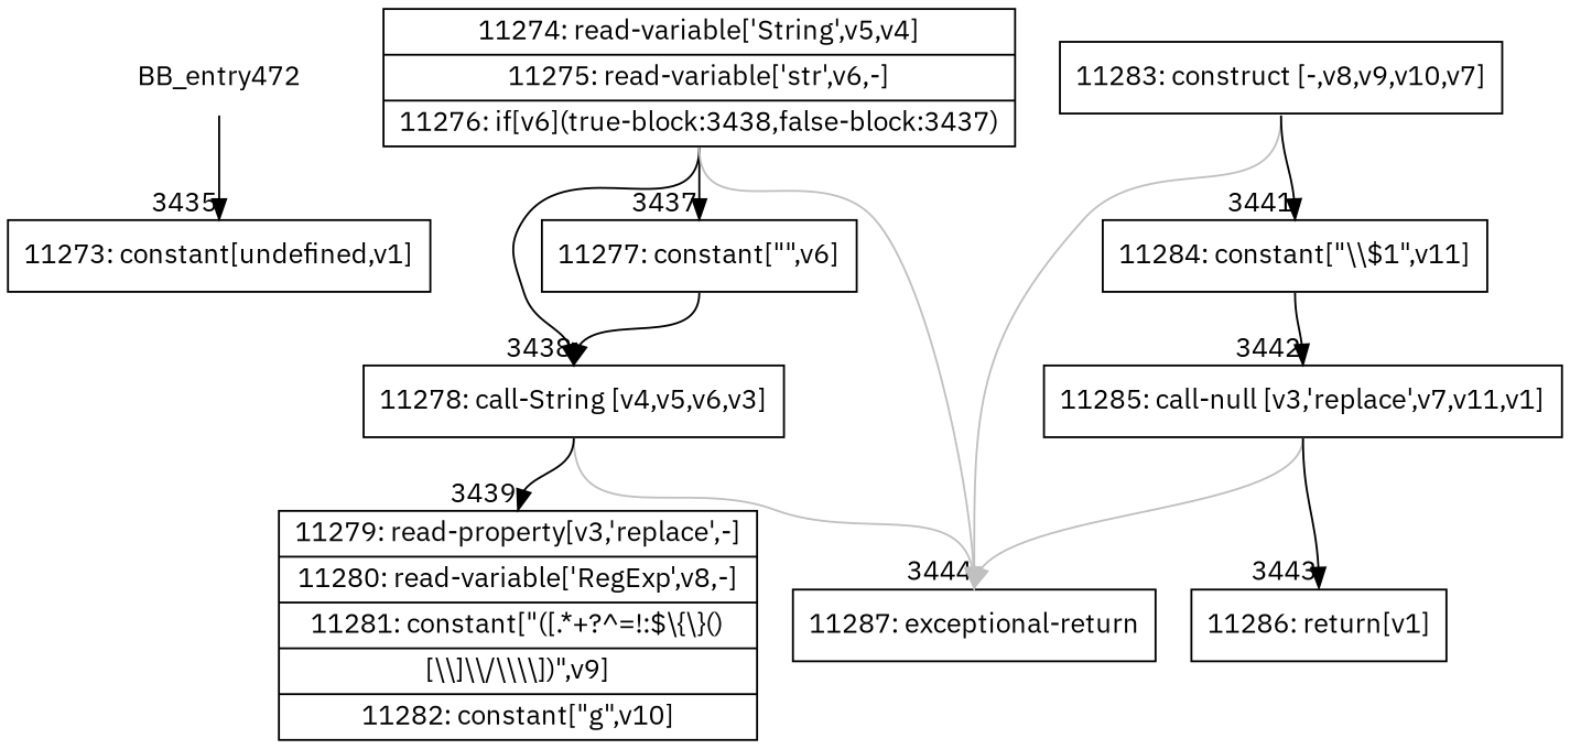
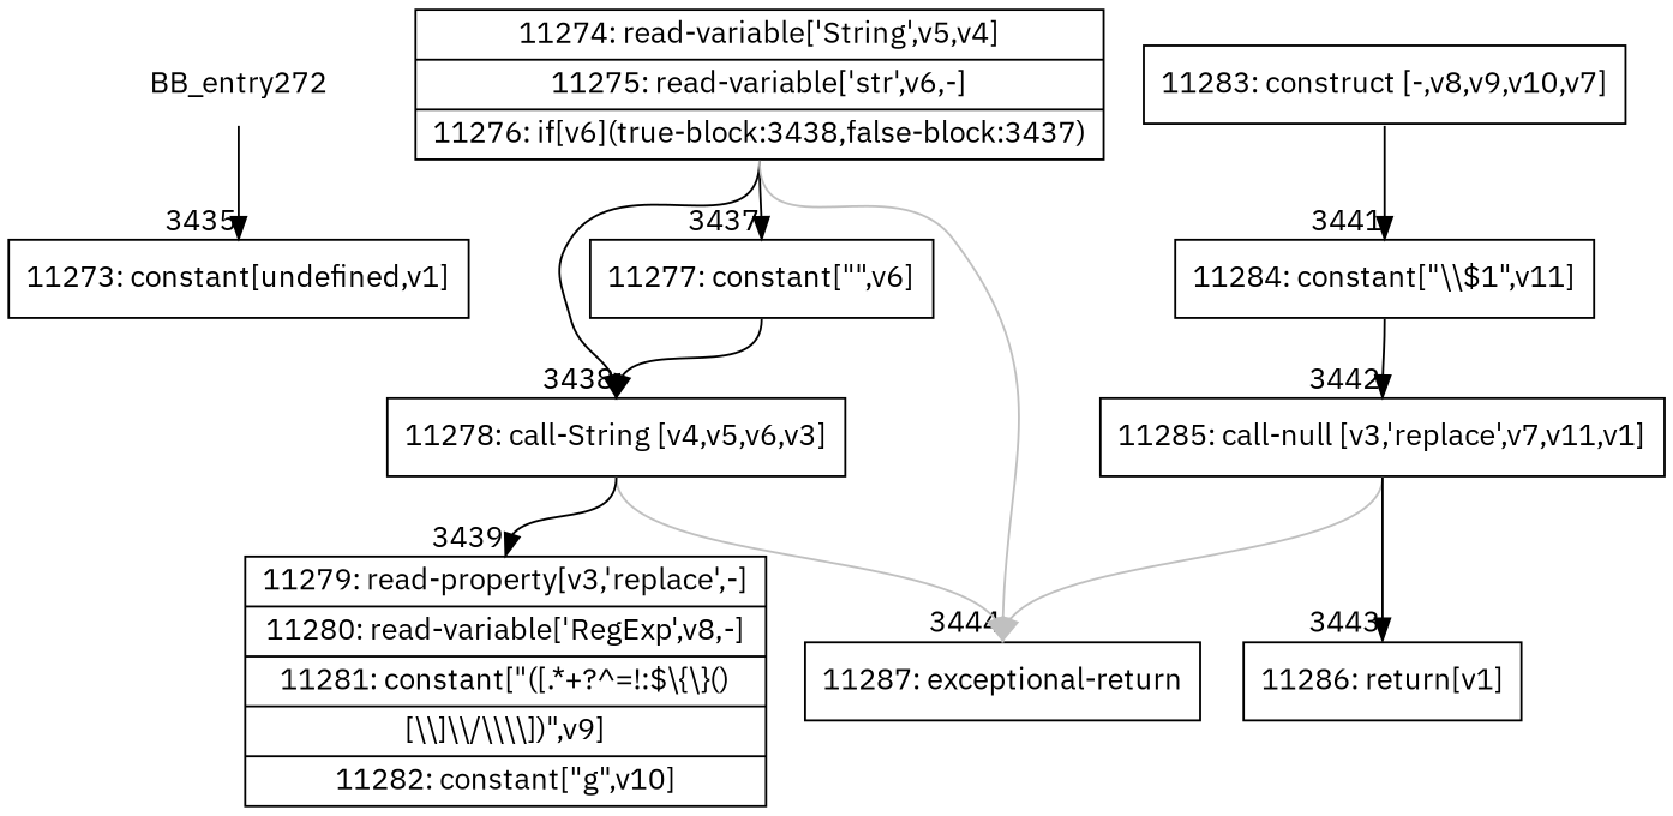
  digraph {
    fontname="IBM Plex Sans"
    rankdir=TD
    node [fontname="IBM Plex Sans" shape=record]
    edge [fontname="IBM Plex Sans" headport=n tailport=s]
-   BB_entry272 [shape=none label=BB_entry472]
+   BB_entry272 [shape=none]
    n2 [label="{11273: constant[undefined,v1]}"]
    n3 [label="{11274: read-variable['String',v5,v4]|11275: read-variable['str',v6,-]|11276: if[v6](true-block:3438,false-block:3437)}"]
    n4 [label="{11278: call-String [v4,v5,v6,v3]}"]
    n5 [label="{11277: constant[\"\",v6]}"]
    n6 [label="{11287: exceptional-return}"]
    n7 [label="{11279: read-property[v3,'replace',-]|11280: read-variable['RegExp',v8,-]|11281: constant[\"([.*+?^=!:$\\\{\\\}()|[\\\\]\\\\/\\\\\\\\])\",v9]|11282: constant[\"g\",v10]}"]
    n8 [label="{11283: construct [-,v8,v9,v10,v7]}"]
    n9 [label="{11284: constant[\"\\\\$1\",v11]}"]
    n10 [label="{11285: call-null [v3,'replace',v7,v11,v1]}"]
    n11 [label="{11286: return[v1]}"]
    BB_entry272 -> n2 [headlabel="    3435"]
    n3 -> n4 [headlabel="      3438"]
    n3 -> n5 [headlabel="      3437"]
    n3 -> n6 [color=gray headlabel="      3444"]
    n4 -> n6 [color=gray]
    n4 -> n7 [headlabel="      3439"]
    n5 -> n4
-   n8 -> n6 [color=gray]
    n8 -> n9 [headlabel="      3441"]
    n9 -> n10 [headlabel="      3442"]
    n10 -> n6 [color=gray]
    n10 -> n11 [headlabel="      3443"]
  }
